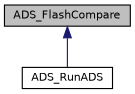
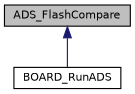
  digraph {
    rankdir=TB
    fontname="DejaVu Sans"
    node [color=black fontname="DejaVu Sans" fontsize=10 shape=record style=filled]
    n1 [fillcolor=grey75 fontcolor=black height=0.2 label=ADS_FlashCompare width=0.4]
-   n2 [fillcolor=white height=0.2 label=ADS_RunADS width=0.4]
+   n2 [fillcolor=white height=0.2 label=BOARD_RunADS width=0.4]
    n1 -> n2 [color=midnightblue dir=back fontname="DejaVu Sans" fontsize=10 labelfontname=Helvetica labelfontsize=10 style=solid]
  }
